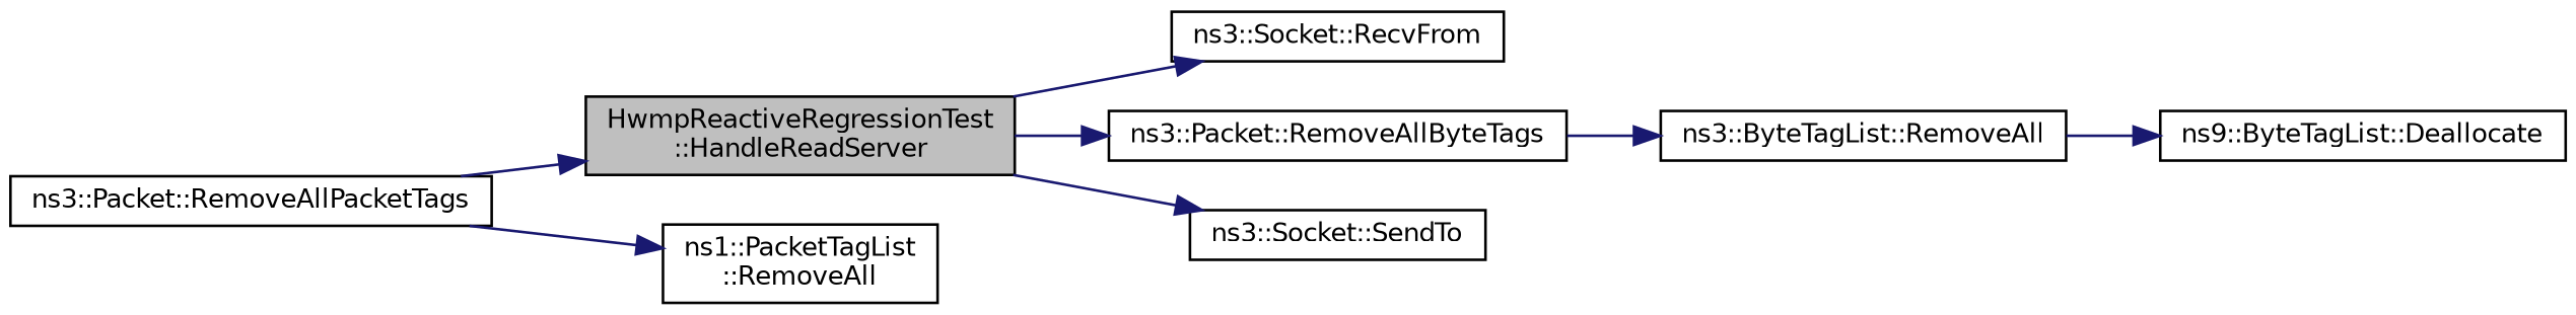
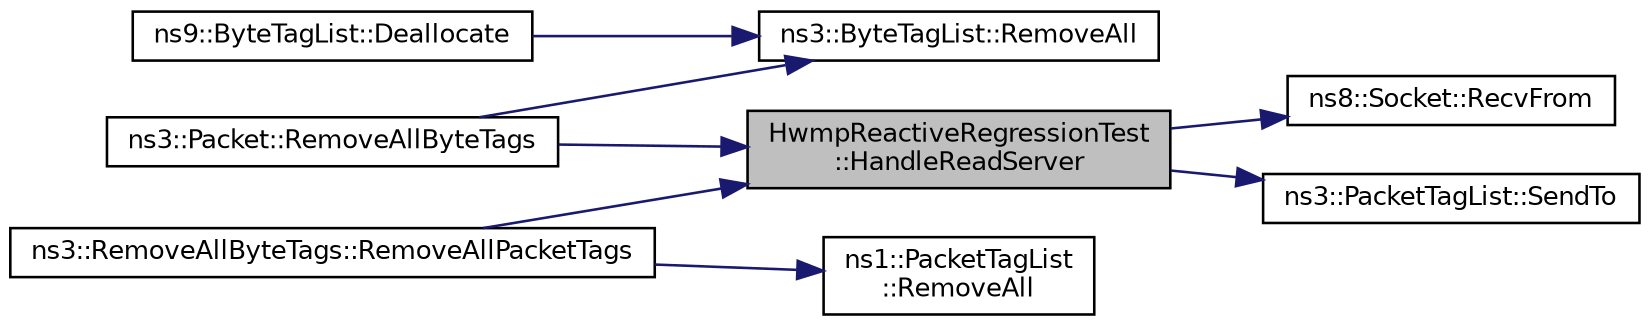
  digraph {
    rankdir=LR
    node [color=black fillcolor=white fontname=Helvetica fontsize=10 shape=record style=filled]
    edge [color=midnightblue fontname=Helvetica fontsize=10 labelfontname=Helvetica labelfontsize=10 style=solid]
    n1 [fillcolor=grey75 fontcolor=black height=0.2 label="HwmpReactiveRegressionTest\l::HandleReadServer" width=0.4]
-   n2 [height=0.2 label="ns3::Socket::RecvFrom" width=0.4]
+   n2 [height=0.2 label="ns8::Socket::RecvFrom" width=0.4]
    n3 [height=0.2 label="ns3::Packet::RemoveAllByteTags" width=0.4]
-   n4 [height=0.2 label="ns3::Socket::SendTo" width=0.4]
+   n4 [height=0.2 label="ns3::PacketTagList::SendTo" width=0.4]
    n5 [height=0.2 label="ns3::ByteTagList::RemoveAll" width=0.4]
-   n6 [height=0.2 label="ns3::Packet::RemoveAllPacketTags" width=0.4]
+   n6 [height=0.2 label="ns3::RemoveAllByteTags::RemoveAllPacketTags" width=0.4]
    n7 [height=0.2 label="ns1::PacketTagList\l::RemoveAll" width=0.4]
    n8 [height=0.2 label="ns9::ByteTagList::Deallocate" width=0.4]
    n1 -> n2
-   n1 -> n3
+   n3 -> n1
    n1 -> n4
    n3 -> n5
-   n5 -> n8
+   n8 -> n5
    n6 -> n1
    n6 -> n7
  }
